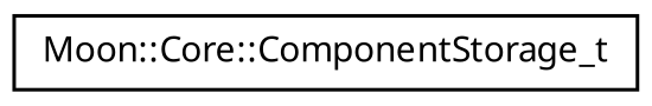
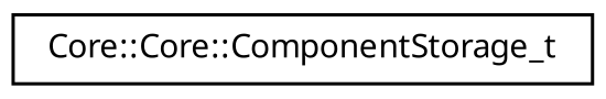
  digraph {
    rankdir=TB
    fontname="Noto Sans"
-   n1 [color=black fillcolor=white fontname="Noto Sans" fontsize=10 height=0.2 label="Moon::Core::ComponentStorage_t" shape=record style=filled width=0.4]
+   n1 [color=black fillcolor=white fontname="Noto Sans" fontsize=10 height=0.2 label="Core::Core::ComponentStorage_t" shape=record style=filled width=0.4]
  }
